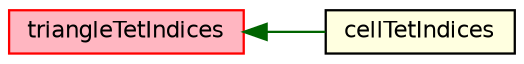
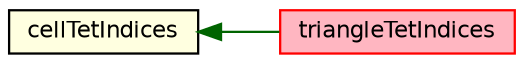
  digraph {
    rankdir=LR
    node [fontname=Helvetica fontsize=10 shape=record style=filled]
    n1 [color=black fillcolor=lightyellow fontcolor=black height=0.2 label=cellTetIndices width=0.4]
    n2 [color=red height=0.2 label=triangleTetIndices width=0.4 fillcolor=lightpink]
-   n2 -> n1 [color=darkgreen dir=back fontname=Helvetica fontsize=10 labelfontname=Helvetica labelfontsize=10 style=solid]
+   n1 -> n2 [color=darkgreen dir=back fontname=Helvetica fontsize=10 labelfontname=Helvetica labelfontsize=10 style=solid]
  }
